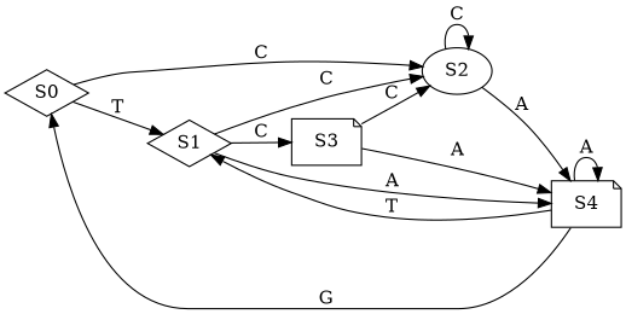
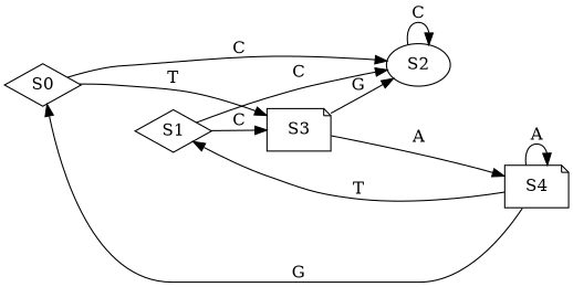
  strict digraph {
    rankdir=LR
    node [shape=diamond]
    S0
    S1
    S2 [shape=ellipse]
    S3 [shape=note]
    S4 [shape=note]
-   S0 -> S1 [label=T]
+   S0 -> S3 [label=T]
    S0 -> S2 [label=C]
    S1 -> S2 [label=C]
    S1 -> S3 [label=C]
-   S1 -> S4 [label=A]
    S2 -> S2 [label=C]
-   S2 -> S4 [label=A]
-   S3 -> S2 [label=C]
+   S3 -> S2 [label=G]
    S3 -> S4 [label=A]
    S4 -> S0 [label=G]
    S4 -> S1 [label=T]
    S4 -> S4 [label=A]
  }
